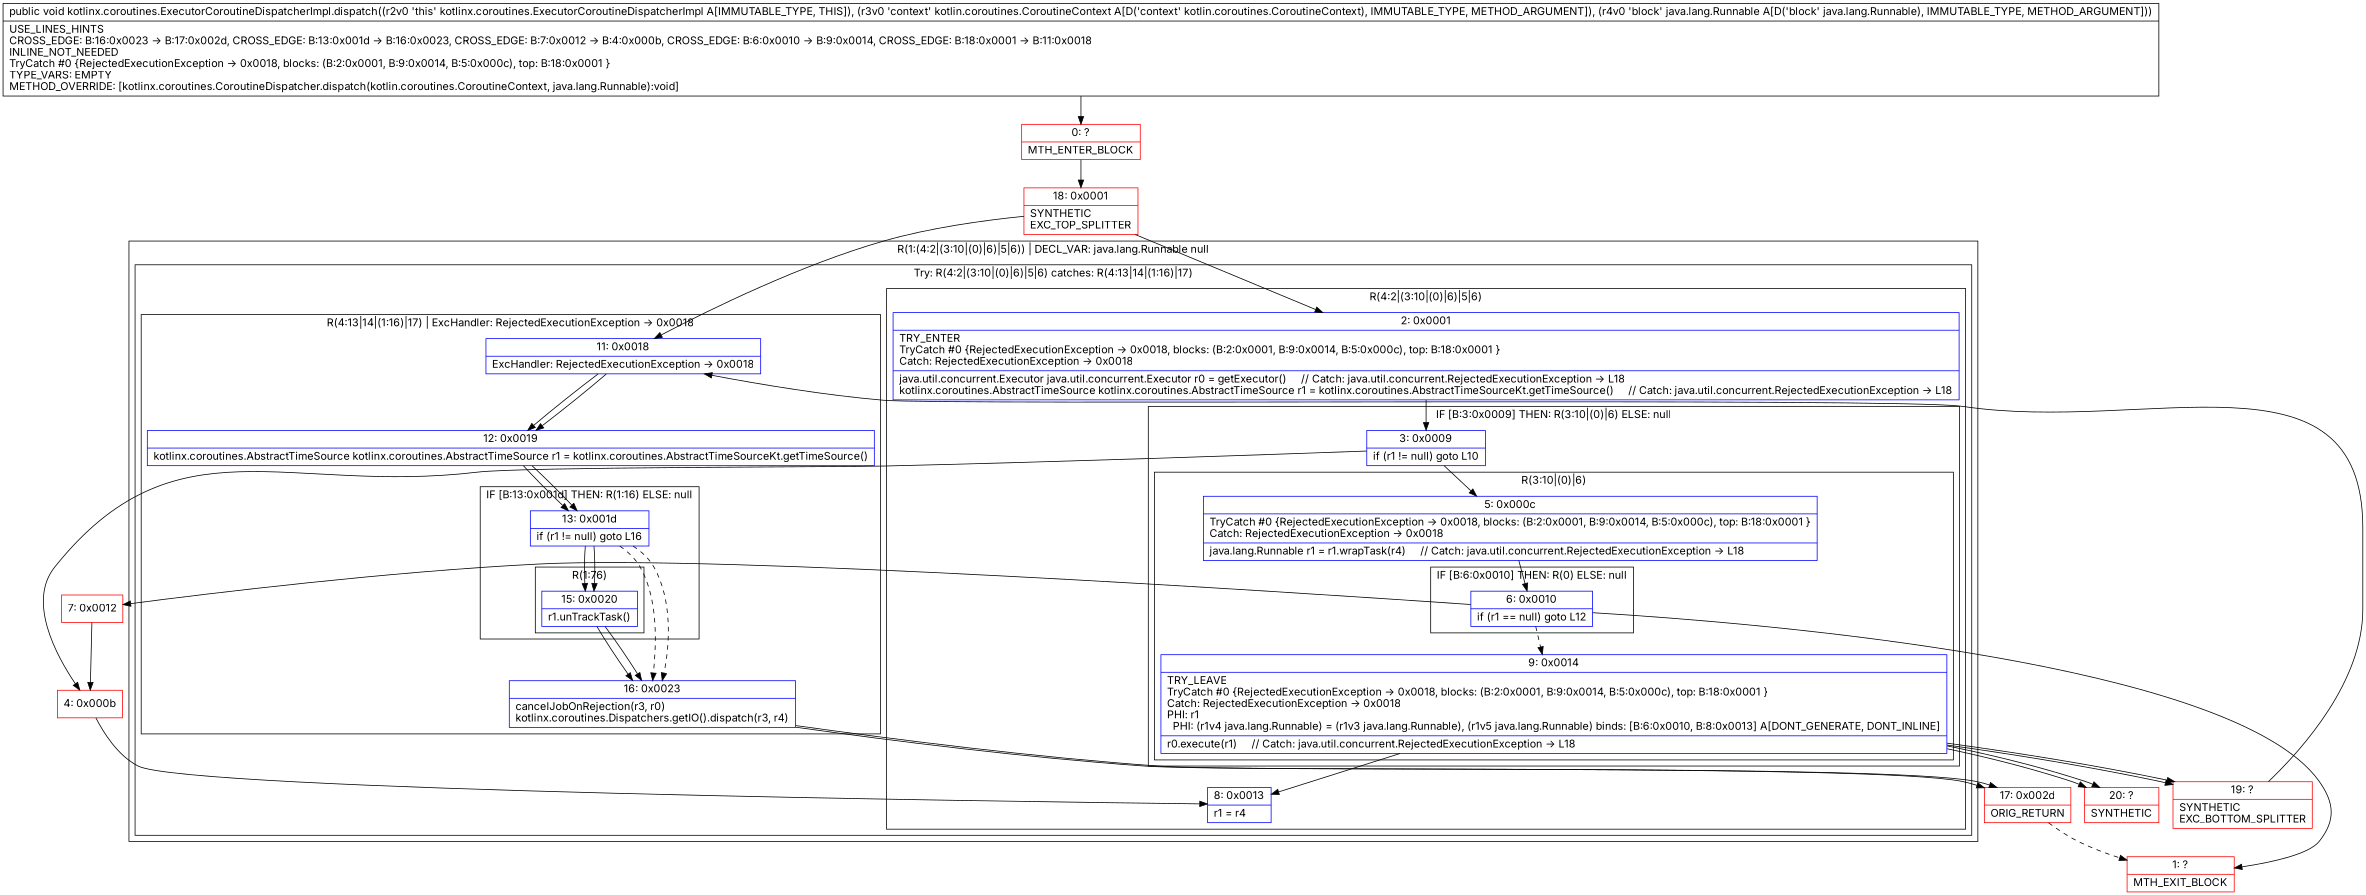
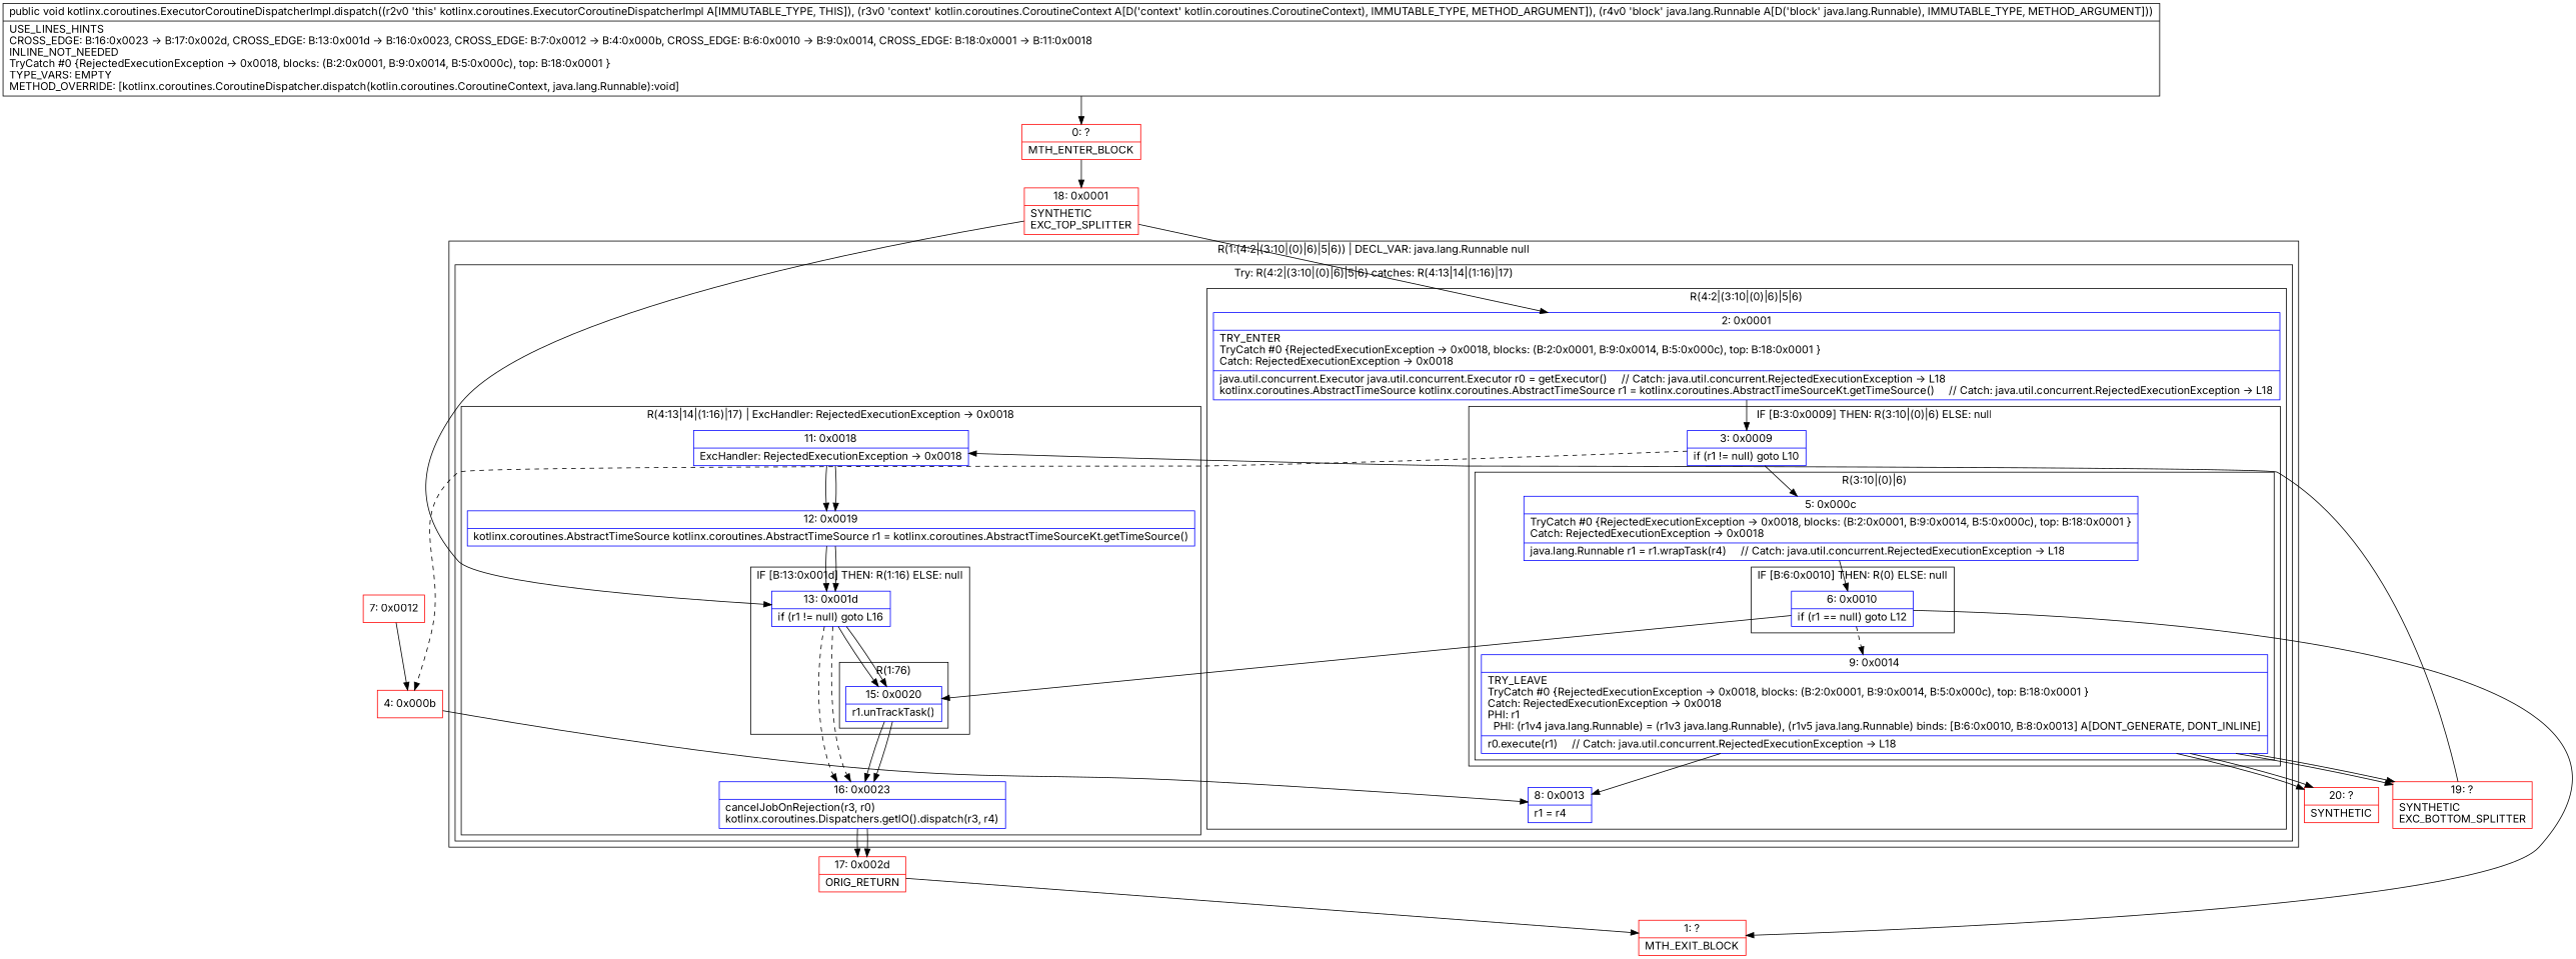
  digraph {
    fontname=Inter
    node [color=blue fontname=Inter shape=record]
    edge [fontname=Inter]
    n1 [label="{6\:\ 0x0010|if (r1 == null) goto L12\l}"]
    n2 [label="{5\:\ 0x000c|TryCatch #0 \{RejectedExecutionException \-\> 0x0018, blocks: (B:2:0x0001, B:9:0x0014, B:5:0x000c), top: B:18:0x0001 \}\lCatch: RejectedExecutionException \-\> 0x0018\l|java.lang.Runnable r1 = r1.wrapTask(r4)     \/\/ Catch: java.util.concurrent.RejectedExecutionException \-\> L18\l}"]
    n3 [label="{9\:\ 0x0014|TRY_LEAVE\lTryCatch #0 \{RejectedExecutionException \-\> 0x0018, blocks: (B:2:0x0001, B:9:0x0014, B:5:0x000c), top: B:18:0x0001 \}\lCatch: RejectedExecutionException \-\> 0x0018\lPHI: r1 \l  PHI: (r1v4 java.lang.Runnable) = (r1v3 java.lang.Runnable), (r1v5 java.lang.Runnable) binds: [B:6:0x0010, B:8:0x0013] A[DONT_GENERATE, DONT_INLINE]\l|r0.execute(r1)     \/\/ Catch: java.util.concurrent.RejectedExecutionException \-\> L18\l}"]
    n4 [label="{3\:\ 0x0009|if (r1 != null) goto L10\l}"]
    n5 [label="{2\:\ 0x0001|TRY_ENTER\lTryCatch #0 \{RejectedExecutionException \-\> 0x0018, blocks: (B:2:0x0001, B:9:0x0014, B:5:0x000c), top: B:18:0x0001 \}\lCatch: RejectedExecutionException \-\> 0x0018\l|java.util.concurrent.Executor java.util.concurrent.Executor r0 = getExecutor()     \/\/ Catch: java.util.concurrent.RejectedExecutionException \-\> L18\lkotlinx.coroutines.AbstractTimeSource kotlinx.coroutines.AbstractTimeSource r1 = kotlinx.coroutines.AbstractTimeSourceKt.getTimeSource()     \/\/ Catch: java.util.concurrent.RejectedExecutionException \-\> L18\l}"]
    n6 [label="{8\:\ 0x0013|r1 = r4\l}"]
    n7 [label="{15\:\ 0x0020|r1.unTrackTask()\l}"]
    n8 [label="{13\:\ 0x001d|if (r1 != null) goto L16\l}"]
    n9 [label="{11\:\ 0x0018|ExcHandler: RejectedExecutionException \-\> 0x0018\l}"]
    n10 [label="{12\:\ 0x0019|kotlinx.coroutines.AbstractTimeSource kotlinx.coroutines.AbstractTimeSource r1 = kotlinx.coroutines.AbstractTimeSourceKt.getTimeSource()\l}"]
    n11 [label="{16\:\ 0x0023|cancelJobOnRejection(r3, r0)\lkotlinx.coroutines.Dispatchers.getIO().dispatch(r3, r4)\l}"]
    n12 [color=red label="{7\:\ 0x0012}"]
    n13 [color=red label="{1\:\ ?|MTH_EXIT_BLOCK\l}"]
    n14 [color=red label="{19\:\ ?|SYNTHETIC\lEXC_BOTTOM_SPLITTER\l}"]
    n15 [color=red label="{20\:\ ?|SYNTHETIC\l}"]
    n16 [color=red label="{4\:\ 0x000b}"]
    n17 [color=red label="{17\:\ 0x002d|ORIG_RETURN\l}"]
    n18 [color=red label="{0\:\ ?|MTH_ENTER_BLOCK\l}"]
    n19 [color=red label="{18\:\ 0x0001|SYNTHETIC\lEXC_TOP_SPLITTER\l}"]
    n20 [label="{public void kotlinx.coroutines.ExecutorCoroutineDispatcherImpl.dispatch((r2v0 'this' kotlinx.coroutines.ExecutorCoroutineDispatcherImpl A[IMMUTABLE_TYPE, THIS]), (r3v0 'context' kotlin.coroutines.CoroutineContext A[D('context' kotlin.coroutines.CoroutineContext), IMMUTABLE_TYPE, METHOD_ARGUMENT]), (r4v0 'block' java.lang.Runnable A[D('block' java.lang.Runnable), IMMUTABLE_TYPE, METHOD_ARGUMENT]))  | USE_LINES_HINTS\lCROSS_EDGE: B:16:0x0023 \-\> B:17:0x002d, CROSS_EDGE: B:13:0x001d \-\> B:16:0x0023, CROSS_EDGE: B:7:0x0012 \-\> B:4:0x000b, CROSS_EDGE: B:6:0x0010 \-\> B:9:0x0014, CROSS_EDGE: B:18:0x0001 \-\> B:11:0x0018\lINLINE_NOT_NEEDED\lTryCatch #0 \{RejectedExecutionException \-\> 0x0018, blocks: (B:2:0x0001, B:9:0x0014, B:5:0x000c), top: B:18:0x0001 \}\lTYPE_VARS: EMPTY\lMETHOD_OVERRIDE: [kotlinx.coroutines.CoroutineDispatcher.dispatch(kotlin.coroutines.CoroutineContext, java.lang.Runnable):void]\l}" color=""]
    subgraph cluster_1 {
      label="R(1:(4:2|(3:10|(0)|6)|5|6)) | DECL_VAR: java.lang.Runnable null\l"
      subgraph cluster_2 {
        label="Try: R(4:2|(3:10|(0)|6)|5|6) catches: R(4:13|14|(1:16)|17)"
        subgraph cluster_3 {
          label="R(4:2|(3:10|(0)|6)|5|6)"
          n5
          n6
          subgraph cluster_4 {
            label="IF [B:3:0x0009] THEN: R(3:10|(0)|6) ELSE: null"
            n4
            subgraph cluster_5 {
              label="R(3:10|(0)|6)"
              n2
              n3
              subgraph cluster_6 {
                label="IF [B:6:0x0010] THEN: R(0) ELSE: null"
                n1
                subgraph cluster_7 {
                  label="R(0)"
                }
              }
            }
          }
        }
        subgraph cluster_8 {
          label="R(4:13|14|(1:16)|17) | ExcHandler: RejectedExecutionException \-\> 0x0018\l"
          n9
          n10
          n11
          subgraph cluster_9 {
            label="IF [B:13:0x001d] THEN: R(1:16) ELSE: null"
            n8
            subgraph cluster_10 {
              label="R(1:76)"
              n7
            }
          }
        }
      }
    }
    subgraph cluster_11 {
      label="R(4:13|14|(1:16)|17) | ExcHandler: RejectedExecutionException \-\> 0x0018\l"
      subgraph cluster_12 {
        label="IF [B:13:0x001d] THEN: R(1:16) ELSE: null"
        subgraph cluster_13 {
          label="R(1:16)"
        }
      }
    }
    n1 -> n3 [style=dashed]
-   n1 -> n12
+   n1 -> n7
    n1 -> n13
    n2 -> n1
    n3 -> n6
    n3 -> n14
    n3 -> n14
    n3 -> n15
    n3 -> n15
    n4 -> n2
-   n4 -> n16 [style=solid]
+   n4 -> n16 [style=dashed]
    n5 -> n4
    n7 -> n11
    n7 -> n11
    n8 -> n7
    n8 -> n7
    n8 -> n11 [style=dashed]
    n8 -> n11 [style=dashed]
    n9 -> n10
    n9 -> n10
    n10 -> n8
    n10 -> n8
    n11 -> n17
    n11 -> n17
    n12 -> n16
    n14 -> n9
    n16 -> n6
-   n17 -> n13 [style=dashed]
+   n17 -> n13
    n18 -> n19
    n19 -> n5
-   n19 -> n9
+   n19 -> n8
    n20 -> n18
  }
